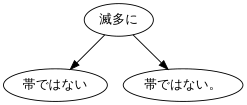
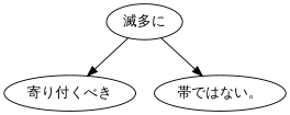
  digraph {
    fontname="Roboto Mono"
    node [fontname="Roboto Mono"]
    edge [fontname="Roboto Mono"]
    n1 [label="滅多に"]
-   n2 [label="帯ではない"]
+   n2 [label="寄り付くべき"]
    n3 [label="帯ではない。"]
    n1 -> n2
    n1 -> n3
  }
